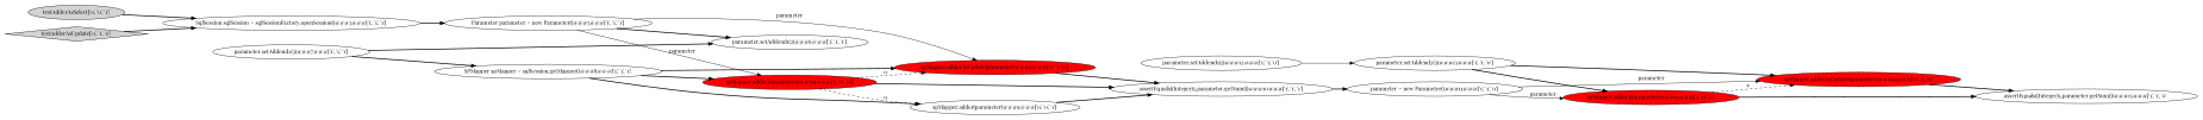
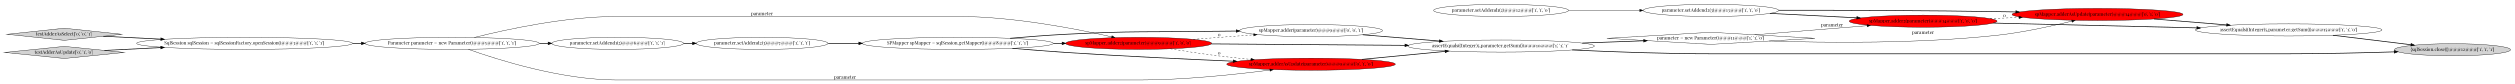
  digraph {
    fontname="Playfair Display"
    rankdir=LR
    node [fillcolor=white fontname="Playfair Display" shape=ellipse style=filled]
    edge [fontname="Playfair Display" style=bold]
    n1 [fillcolor=red label="spMapper.adderAsUpdate(parameter)@@@9@@@['0', '1', '0']"]
    n2 [label="assertEquals((Integer)5,parameter.getSum())@@@10@@@['1', '1', '1']"]
-   n3 [label="parameter = new Parameter()@@@11@@@['1', '1', '0']"]
+   n3 [label="parameter = new Parameter()@@@11@@@['1', '1', '0']" shape=diamond]
+   n4 [fillcolor=lightgray label="{sqlSession.close()}@@@12@@@['1', '1', '1']"]
    n5 [fillcolor=red label="spMapper.adder2(parameter)@@@14@@@['1', '0', '0']"]
    n6 [fillcolor=red label="spMapper.adderAsUpdate(parameter)@@@14@@@['0', '1', '0']"]
    n7 [label="assertEquals((Integer)5,parameter.getSum())@@@15@@@['1', '1', '0']"]
    n8 [label="parameter.setAddend1(2)@@@12@@@['1', '1', '0']"]
    n9 [label="parameter.setAddend2(3)@@@13@@@['1', '1', '0']"]
    n10 [label="SPMapper spMapper = sqlSession.getMapper()@@@8@@@['1', '1', '1']"]
    n11 [fillcolor=red label="spMapper.adder2(parameter)@@@9@@@['1', '0', '0']"]
    n12 [label="spMapper.adder(parameter)@@@9@@@['0', '0', '1']"]
    n13 [label="parameter.setAddend2(3)@@@7@@@['1', '1', '1']"]
-   n14 [fillcolor=lightgray label="testAdderAsSelect['0', '0', '1']"]
+   n14 [fillcolor=lightgray label="testAdderAsSelect['0', '0', '1']" shape=diamond]
    n15 [label="SqlSession sqlSession = sqlSessionFactory.openSession()@@@3@@@['1', '1', '1']"]
    n16 [label="Parameter parameter = new Parameter()@@@5@@@['1', '1', '1']"]
    n17 [label="parameter.setAddend1(2)@@@6@@@['1', '1', '1']"]
    n18 [fillcolor=lightgray label="testAdderAsUpdate['0', '1', '0']" shape=diamond]
    n1 -> n2
    n2 -> n3
+   n2 -> n4
    n3 -> n5 [label=parameter style=solid]
    n3 -> n6 [label=parameter style=solid]
    n5 -> n6 [label=0 style=dashed]
    n5 -> n7
    n6 -> n7
+   n7 -> n4
    n8 -> n9 [style=solid]
    n9 -> n5
    n9 -> n6
    n10 -> n1
    n10 -> n11
    n10 -> n12
    n11 -> n1 [label=0 style=dashed]
    n11 -> n2
    n11 -> n12 [label=0 style=dashed]
    n12 -> n2
    n13 -> n10
    n14 -> n15
    n15 -> n16
    n16 -> n1 [label=parameter style=solid]
    n16 -> n11 [label=parameter style=solid]
    n16 -> n17
-   n13 -> n17
+   n17 -> n13
    n18 -> n15
  }
